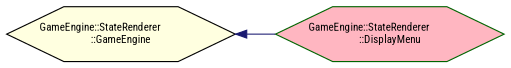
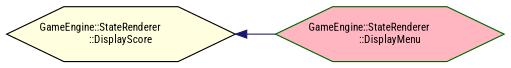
  digraph {
    rankdir=LR
    fontname="Roboto Condensed"
    node [fontname="Roboto Condensed" fontsize=10 shape=hexagon style=filled]
-   n1 [color=black fillcolor=lightyellow fontcolor=black height=0.2 label="GameEngine::StateRenderer\l::GameEngine" width=0.4]
+   n1 [color=black fillcolor=lightyellow fontcolor=black height=0.2 label="GameEngine::StateRenderer\l::DisplayScore" width=0.4]
    n2 [color=darkgreen fillcolor=lightpink height=0.2 label="GameEngine::StateRenderer\l::DisplayMenu" width=0.4]
    n1 -> n2 [color=midnightblue dir=back fontname="Roboto Condensed" fontsize=10 labelfontname=Helvetica labelfontsize=10 style=solid]
  }
